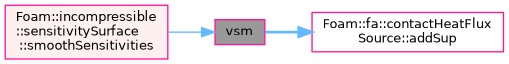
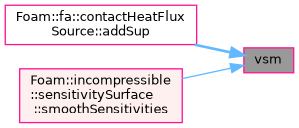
  digraph {
    rankdir=RL
    node [color=deeppink fontname=Helvetica fontsize=10 shape=box style=filled]
    edge [color=steelblue1 dir=back fontname=Helvetica fontsize=10 labelfontname=Helvetica labelfontsize=10]
    n1 [fillcolor=grey60 fontcolor=black height=0.2 label=vsm width=0.4]
    n2 [fillcolor=white height=0.2 label="Foam::fa::contactHeatFlux\lSource::addSup" width=0.4]
    n3 [fillcolor="#FFF0F0" height=0.2 label="Foam::incompressible\l::sensitivitySurface\l::smoothSensitivities" width=0.4]
-   n2 -> n1 [style=bold]
+   n1 -> n2 [style=bold]
    n1 -> n3 [style=solid]
  }
